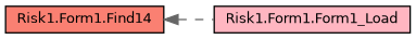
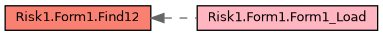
  digraph {
    rankdir=LR
    fontname="DejaVu Sans"
    node [color=black fontname="DejaVu Sans" fontsize=10 shape=record style=filled]
-   n1 [fillcolor=salmon fontcolor=black height=0.2 label="Risk1.Form1.Find14" width=0.4]
+   n1 [fillcolor=salmon fontcolor=black height=0.2 label="Risk1.Form1.Find12" width=0.4]
    n2 [height=0.2 label="Risk1.Form1.Form1_Load" width=0.4 fillcolor=lightpink]
    n1 -> n2 [color=gray40 dir=back fontname="DejaVu Sans" fontsize=10 labelfontname=FreeSans labelfontsize=10 style=dashed]
  }
